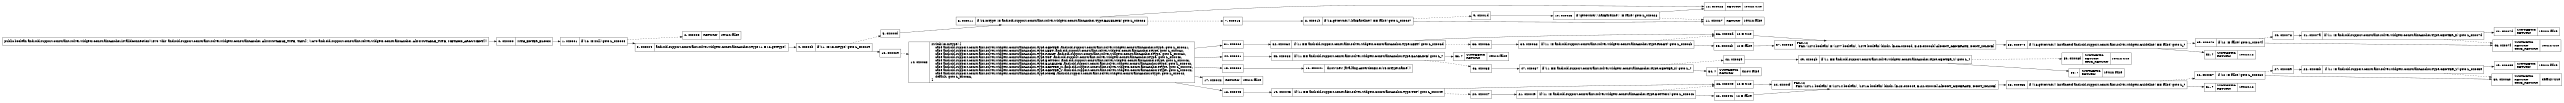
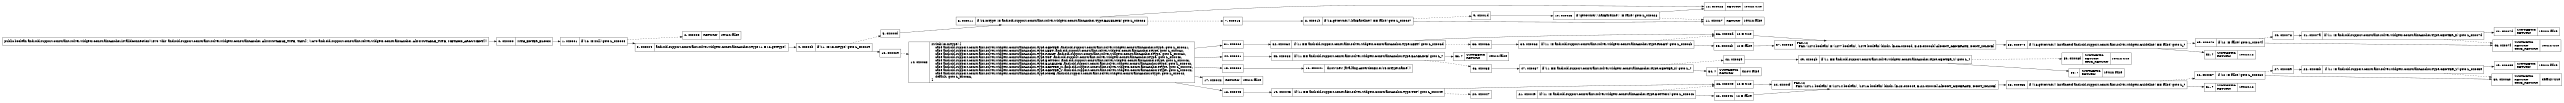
  digraph {
    rankdir=LR
    node [shape=record]
    n1 [label="{0\:\ 0x0000|MTH_ENTER_BLOCK\l}"]
    n2 [label="{1\:\ 0x0001|if (r6 != null) goto L_0x0004\l}"]
    n3 [label="{2\:\ 0x0003|RETURN\l|return false\l}"]
    n4 [label="{3\:\ 0x0004|android.support.constraint.solver.widgets.ConstraintAnchor$Type r1 = r6.getType()\l}"]
    n5 [label="{4\:\ 0x000b|if (r1 != r5.mType) goto L_0x0029\l}"]
    n6 [label="{5\:\ 0x000d}"]
    n7 [label="{13\:\ 0x0029}"]
    n8 [label="{6\:\ 0x0011|if (r5.mType != android.support.constraint.solver.widgets.ConstraintAnchor.Type.BASELINE) goto L_0x0028\l}"]
    n9 [label="{14\:\ 0x0033|switch(r5.mType) \{\l    case android.support.constraint.solver.widgets.ConstraintAnchor.Type.CENTER :android.support.constraint.solver.widgets.ConstraintAnchor$Type: goto L_0x0081;\l    case android.support.constraint.solver.widgets.ConstraintAnchor.Type.LEFT :android.support.constraint.solver.widgets.ConstraintAnchor$Type: goto L_0x0062;\l    case android.support.constraint.solver.widgets.ConstraintAnchor.Type.RIGHT :android.support.constraint.solver.widgets.ConstraintAnchor$Type: goto L_0x0062;\l    case android.support.constraint.solver.widgets.ConstraintAnchor.Type.TOP :android.support.constraint.solver.widgets.ConstraintAnchor$Type: goto L_0x0043;\l    case android.support.constraint.solver.widgets.ConstraintAnchor.Type.BOTTOM :android.support.constraint.solver.widgets.ConstraintAnchor$Type: goto L_0x0043;\l    case android.support.constraint.solver.widgets.ConstraintAnchor.Type.BASELINE :android.support.constraint.solver.widgets.ConstraintAnchor$Type: goto L_0x0042;\l    case android.support.constraint.solver.widgets.ConstraintAnchor.Type.CENTER_X :android.support.constraint.solver.widgets.ConstraintAnchor$Type: goto L_0x0042;\l    case android.support.constraint.solver.widgets.ConstraintAnchor.Type.CENTER_Y :android.support.constraint.solver.widgets.ConstraintAnchor$Type: goto L_0x0042;\l    case android.support.constraint.solver.widgets.ConstraintAnchor.Type.NONE :android.support.constraint.solver.widgets.ConstraintAnchor$Type: goto L_0x0042;\l    default: goto L_0x0036;\l\}\l}"]
    n10 [label="{7\:\ 0x0013}"]
    n11 [label="{12\:\ 0x0028|RETURN\l|return true\l}"]
    n12 [label="{8\:\ 0x001b|if (r6.getOwner().hasBaseline() == false) goto L_0x0027\l}"]
    n13 [label="{9\:\ 0x001d}"]
    n14 [label="{11\:\ 0x0027|RETURN\l|return false\l}"]
    n15 [label="{10\:\ 0x0025|if (getOwner().hasBaseline() != false) goto L_0x0028\l}"]
    n16 [label="{15\:\ 0x0036}"]
    n17 [label="{17\:\ 0x0042|RETURN\l|return false\l}"]
    n18 [label="{18\:\ 0x0043}"]
    n19 [label="{31\:\ 0x0062}"]
    n20 [label="{44\:\ 0x0081}"]
    n21 [label="{16\:\ 0x0041|throw new java.lang.AssertionError(r5.mType.name())\l}"]
    n22 [label="{19\:\ 0x0045|if (r1 == android.support.constraint.solver.widgets.ConstraintAnchor.Type.TOP) goto L_0x004e\l}"]
    n23 [label="{32\:\ 0x0064|if (r1 == android.support.constraint.solver.widgets.ConstraintAnchor.Type.LEFT) goto L_0x006d\l}"]
    n24 [label="{45\:\ 0x0083|if (r1 == android.support.constraint.solver.widgets.ConstraintAnchor.Type.BASELINE) goto L_?\l}"]
    n25 [label="{20\:\ 0x0047}"]
    n26 [label="{23\:\ 0x004e|r2 = true\l}"]
    n27 [label="{21\:\ 0x0049|if (r1 != android.support.constraint.solver.widgets.ConstraintAnchor.Type.BOTTOM) goto L_0x004c\l}"]
    n28 [label="{24\:\ 0x004f|PHI: r2 \l  PHI: (r2v11 boolean) = (r2v14 boolean), (r2v16 boolean) binds: [B:23:0x004e, B:22:0x004c] A[DONT_GENERATE, DONT_INLINE]\l}"]
    n29 [label="{22\:\ 0x004c|r2 = false\l}"]
    n30 [label="{25\:\ 0x0055|if ((r6.getOwner() instanceof android.support.constraint.solver.widgets.Guideline) == false) goto L_?\l}"]
    n31 [label="{26\:\ 0x0057|if (r2 != false) goto L_0x0060\l}"]
    n32 [label="{51\:\ ?|SYNTHETIC\lRETURN\l|return r2\l}"]
    n33 [label="{27\:\ 0x0059}"]
    n34 [label="{30\:\ 0x0060|SYNTHETIC\lRETURN\lORIG_RETURN\l|default true\l}"]
    n35 [label="{28\:\ 0x005b|if (r1 != android.support.constraint.solver.widgets.ConstraintAnchor.Type.CENTER_Y) goto L_0x005e\l}"]
    n36 [label="{29\:\ 0x005e|SYNTHETIC\lRETURN\l|return false\l}"]
    n37 [label="{33\:\ 0x0066}"]
    n38 [label="{36\:\ 0x006d|r2 = true\l}"]
    n39 [label="{34\:\ 0x0068|if (r1 != android.support.constraint.solver.widgets.ConstraintAnchor.Type.RIGHT) goto L_0x006b\l}"]
    n40 [label="{37\:\ 0x006e|PHI: r2 \l  PHI: (r2v4 boolean) = (r2v7 boolean), (r2v9 boolean) binds: [B:36:0x006d, B:35:0x006b] A[DONT_GENERATE, DONT_INLINE]\l}"]
    n41 [label="{35\:\ 0x006b|r2 = false\l}"]
    n42 [label="{38\:\ 0x0074|if ((r6.getOwner() instanceof android.support.constraint.solver.widgets.Guideline) == false) goto L_?\l}"]
    n43 [label="{39\:\ 0x0076|if (r2 != false) goto L_0x007f\l}"]
    n44 [label="{52\:\ ?|SYNTHETIC\lRETURN\l|return r2\l}"]
    n45 [label="{40\:\ 0x0078}"]
    n46 [label="{43\:\ 0x007f|SYNTHETIC\lRETURN\lORIG_RETURN\l|return true\l}"]
    n47 [label="{41\:\ 0x007a|if (r1 != android.support.constraint.solver.widgets.ConstraintAnchor.Type.CENTER_X) goto L_0x007d\l}"]
    n48 [label="{42\:\ 0x007d|SYNTHETIC\lRETURN\l|return false\l}"]
    n49 [label="{46\:\ 0x0085}"]
    n50 [label="{53\:\ ?|SYNTHETIC\lRETURN\l|return false\l}"]
    n51 [label="{47\:\ 0x0087|if (r1 == android.support.constraint.solver.widgets.ConstraintAnchor.Type.CENTER_X) goto L_?\l}"]
    n52 [label="{48\:\ 0x0089}"]
    n53 [label="{54\:\ ?|SYNTHETIC\lRETURN\l|throw false\l}"]
    n54 [label="{49\:\ 0x008b|if (r1 == android.support.constraint.solver.widgets.ConstraintAnchor.Type.CENTER_Y) goto L_?\l}"]
    n55 [label="{50\:\ 0x008d|SYNTHETIC\lRETURN\lORIG_RETURN\l|return true\l}"]
    n56 [label="{55\:\ ?|SYNTHETIC\lRETURN\l|return false\l}"]
    n57 [label="{public boolean android.support.constraint.solver.widgets.ConstraintAnchor.isValidConnection((r5v0 'this' android.support.constraint.solver.widgets.ConstraintAnchor A[IMMUTABLE_TYPE, THIS]), (r6v0 android.support.constraint.solver.widgets.ConstraintAnchor A[IMMUTABLE_TYPE, METHOD_ARGUMENT])) }"]
    n1 -> n2
    n2 -> n3 [style=dashed]
    n2 -> n4
    n4 -> n5
    n5 -> n6 [style=dashed]
    n5 -> n7
    n6 -> n8
    n7 -> n9 [style=dashed]
    n8 -> n10 [style=dashed]
    n8 -> n11
    n9 -> n16
    n9 -> n17
    n9 -> n18
    n9 -> n19
    n9 -> n20
    n10 -> n12
    n12 -> n13 [style=dashed]
    n12 -> n14
    n13 -> n15
    n15 -> n11
    n15 -> n14 [style=dashed]
    n16 -> n21
    n18 -> n22
    n19 -> n23
    n20 -> n24
    n22 -> n25 [style=dashed]
    n22 -> n26
    n23 -> n37 [style=dashed]
    n23 -> n38
    n24 -> n49 [style=dashed]
    n24 -> n50
-   n25 -> n27
    n26 -> n28
    n27 -> n26 [style=dashed]
    n27 -> n29
    n28 -> n30
    n29 -> n28
    n30 -> n31 [style=dashed]
    n30 -> n32
    n31 -> n33 [style=dashed]
    n31 -> n34
    n33 -> n35
    n35 -> n34 [style=dashed]
    n35 -> n36
    n37 -> n39
    n38 -> n40
    n39 -> n38 [style=dashed]
    n39 -> n41
    n40 -> n42
    n41 -> n40
    n42 -> n43 [style=dashed]
    n42 -> n44
    n43 -> n45 [style=dashed]
    n43 -> n46
    n45 -> n47
    n47 -> n46 [style=dashed]
    n47 -> n48
    n49 -> n51
    n51 -> n52 [style=dashed]
    n51 -> n53
    n52 -> n54
    n54 -> n55 [style=dashed]
    n54 -> n56
    n57 -> n1
  }
